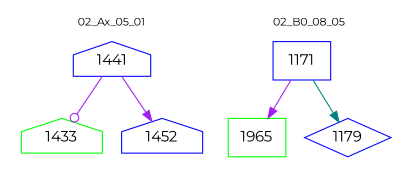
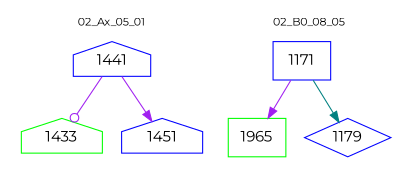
  digraph {
    fontname=Montserrat
    node [color=blue fontname=Montserrat shape=house]
    edge [arrowhead=normal color=purple fontname=Montserrat]
    n1 [label=1441]
    n2 [color=green label=1433]
-   n3 [label=1452]
+   n3 [label=1451]
    n4 [label=1171 shape=box]
    n5 [color=green label=1965 shape=box]
    n6 [label=1179 shape=diamond]
    subgraph cluster_1 {
      color=white
      fontsize=10
      label="02_Ax_05_01"
      n1
      n2
      n3
    }
    subgraph cluster_2 {
      color=white
      fontsize=10
      label="02_B0_08_05"
      n4
      n5
      n6
    }
    n1 -> n2 [arrowhead=odot]
    n1 -> n3
    n4 -> n5
    n4 -> n6 [color=teal]
  }
